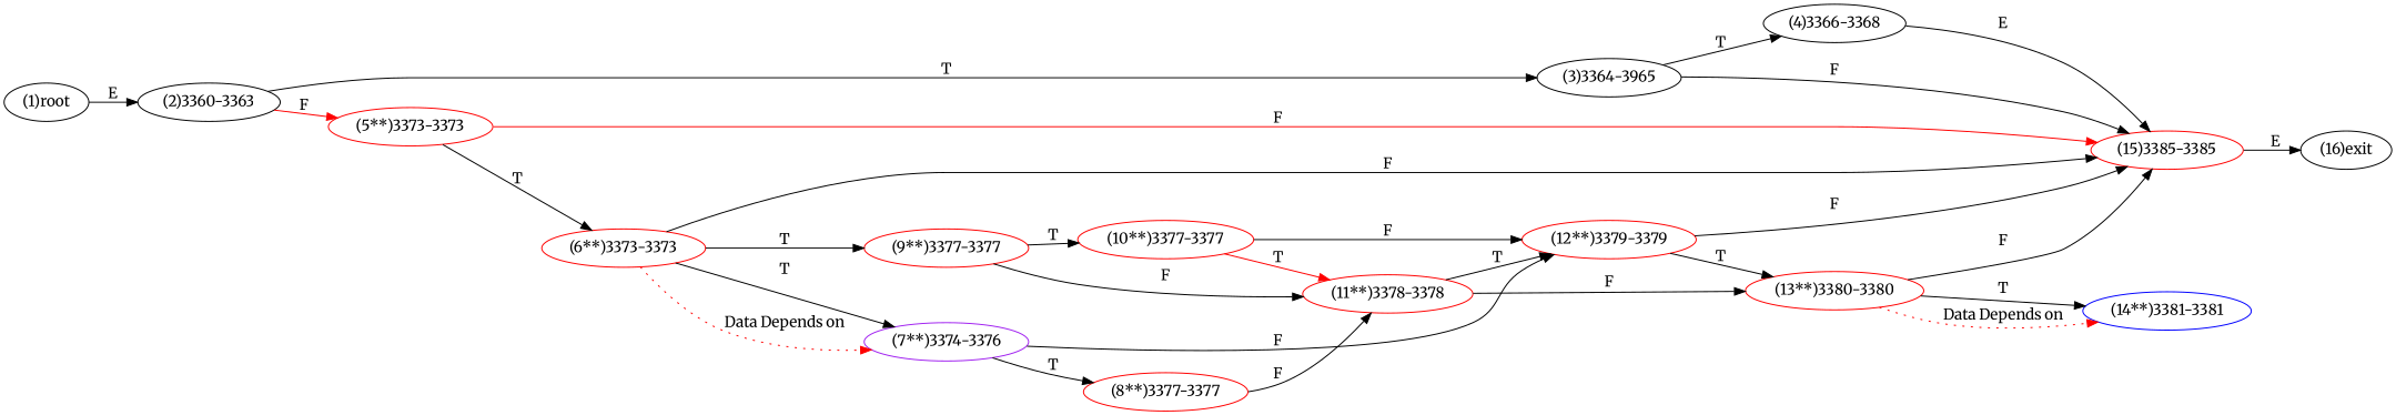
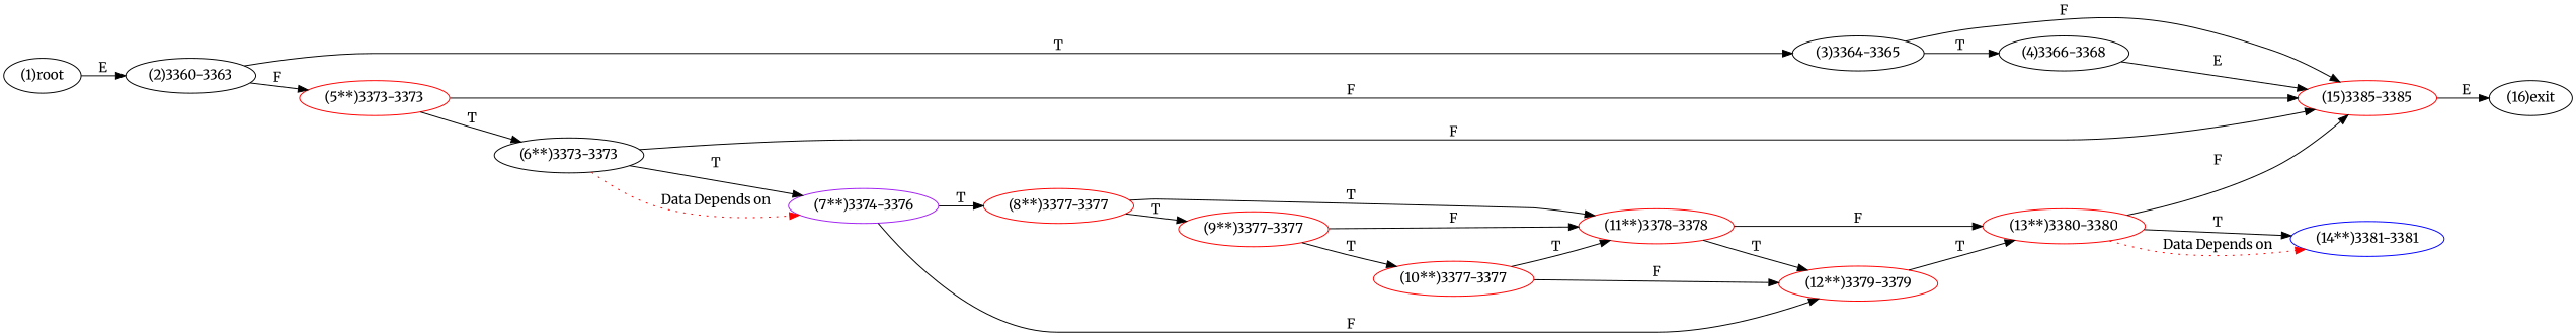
  digraph {
    fontname=Merriweather
    rankdir=LR
    node [fontname=Merriweather color=red]
    edge [fontname=Merriweather]
    n1 [label="(1)root" color=""]
    n2 [label="(2)3360-3363" color=""]
-   n3 [label="(3)3364-3965" color=""]
+   n3 [label="(3)3364-3365" color=""]
    n4 [label="(5**)3373-3373"]
    n5 [label="(4)3366-3368" color=""]
    n6 [label="(15)3385-3385"]
-   n7 [label="(6**)3373-3373"]
+   n7 [color=black label="(6**)3373-3373"]
    n8 [label="(16)exit" color=""]
    n9 [color=purple label="(7**)3374-3376"]
    n10 [label="(8**)3377-3377"]
    n11 [label="(12**)3379-3379"]
    n12 [label="(9**)3377-3377"]
    n13 [label="(11**)3378-3378"]
    n14 [label="(13**)3380-3380"]
    n15 [label="(10**)3377-3377"]
    n16 [color=blue label="(14**)3381-3381"]
    n1 -> n2 [label=E]
    n2 -> n3 [label=T]
-   n2 -> n4 [label=F color=red]
+   n2 -> n4 [label=F]
    n3 -> n5 [label=T]
    n3 -> n6 [label=F]
-   n4 -> n6 [label=F color=red]
+   n4 -> n6 [label=F]
    n4 -> n7 [label=T]
    n5 -> n6 [label=E]
    n6 -> n8 [label=E]
    n7 -> n6 [label=F]
    n7 -> n9 [label=T]
    n7 -> n9 [color=red label="Data Depends on" style=dotted]
    n9 -> n10 [label=T]
    n9 -> n11 [label=F]
-   n7 -> n12 [label=T]
-   n10 -> n13 [label=F]
-   n11 -> n6 [label=F]
+   n10 -> n12 [label=T]
+   n10 -> n13 [label=T]
    n11 -> n14 [label=T]
    n12 -> n13 [label=F]
    n12 -> n15 [label=T]
    n13 -> n11 [label=T]
    n13 -> n14 [label=F]
    n14 -> n6 [label=F]
    n14 -> n16 [label=T]
    n14 -> n16 [color=red label="Data Depends on" style=dotted]
    n15 -> n11 [label=F]
-   n15 -> n13 [label=T color=red]
+   n15 -> n13 [label=T]
  }
